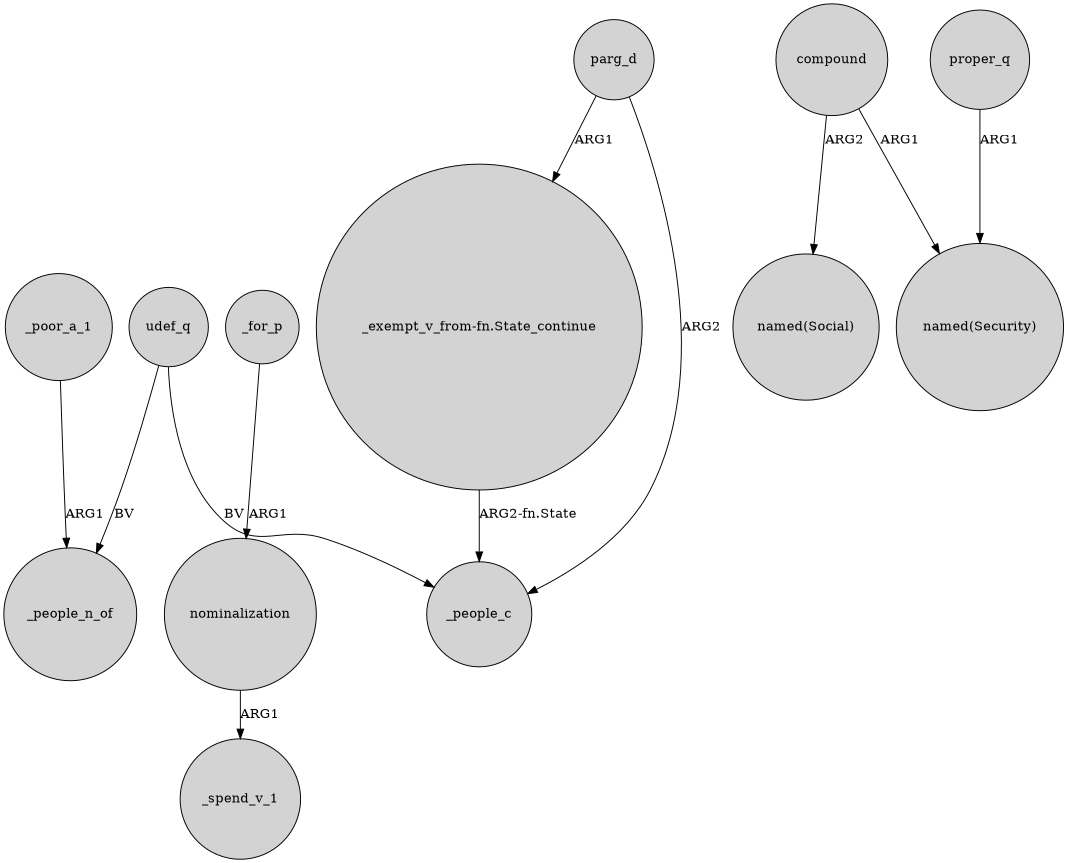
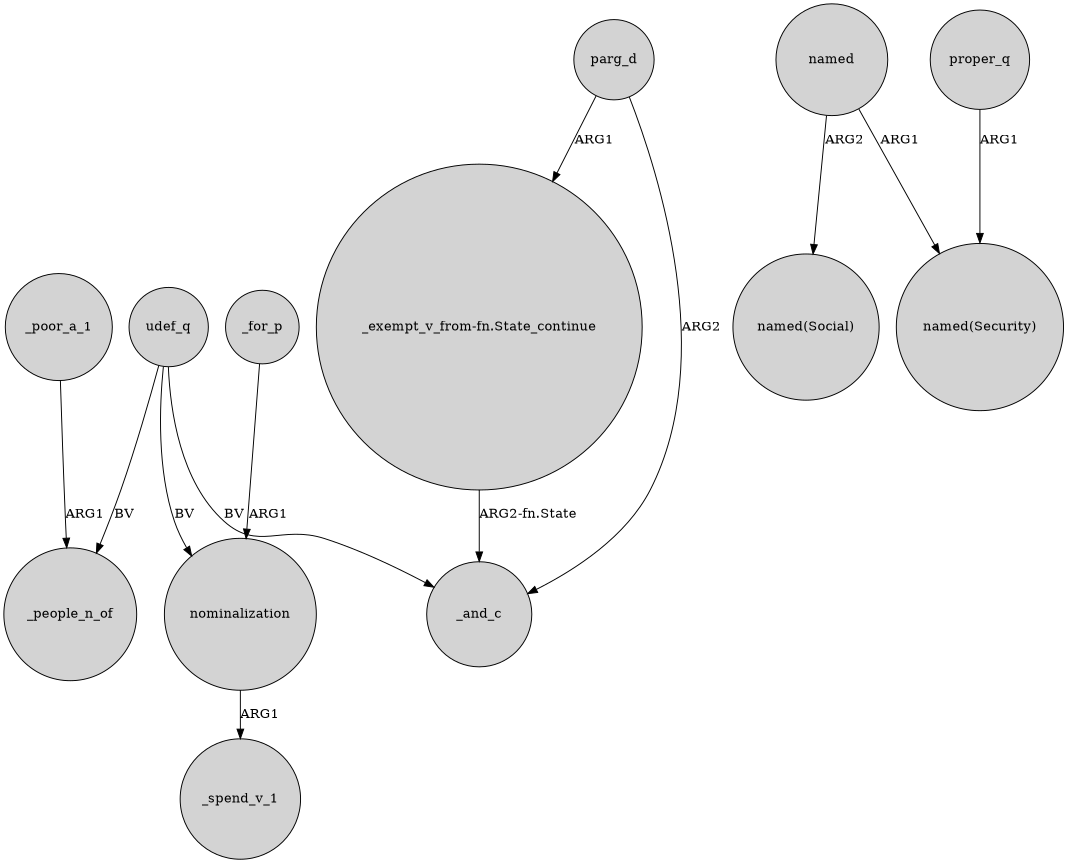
  digraph {
    node [shape=circle style=filled]
    udef_q
    _people_n_of
-   _and_c [label=_people_c]
+   _and_c
    nominalization
    _spend_v_1
    "_exempt_v_from-fn.State_continue"
    _for_p
    parg_d
    _poor_a_1
-   compound
+   compound [label=named]
    "named(Social)"
    "named(Security)"
    proper_q
    udef_q -> _people_n_of [label=BV]
    udef_q -> _and_c [label=BV]
+   udef_q -> nominalization [label=BV]
    nominalization -> _spend_v_1 [label=ARG1]
    "_exempt_v_from-fn.State_continue" -> _and_c [label="ARG2-fn.State"]
    _for_p -> nominalization [label=ARG1]
    parg_d -> _and_c [label=ARG2]
    parg_d -> "_exempt_v_from-fn.State_continue" [label=ARG1]
    _poor_a_1 -> _people_n_of [label=ARG1]
    compound -> "named(Social)" [label=ARG2]
    compound -> "named(Security)" [label=ARG1]
    proper_q -> "named(Security)" [label=ARG1]
  }
